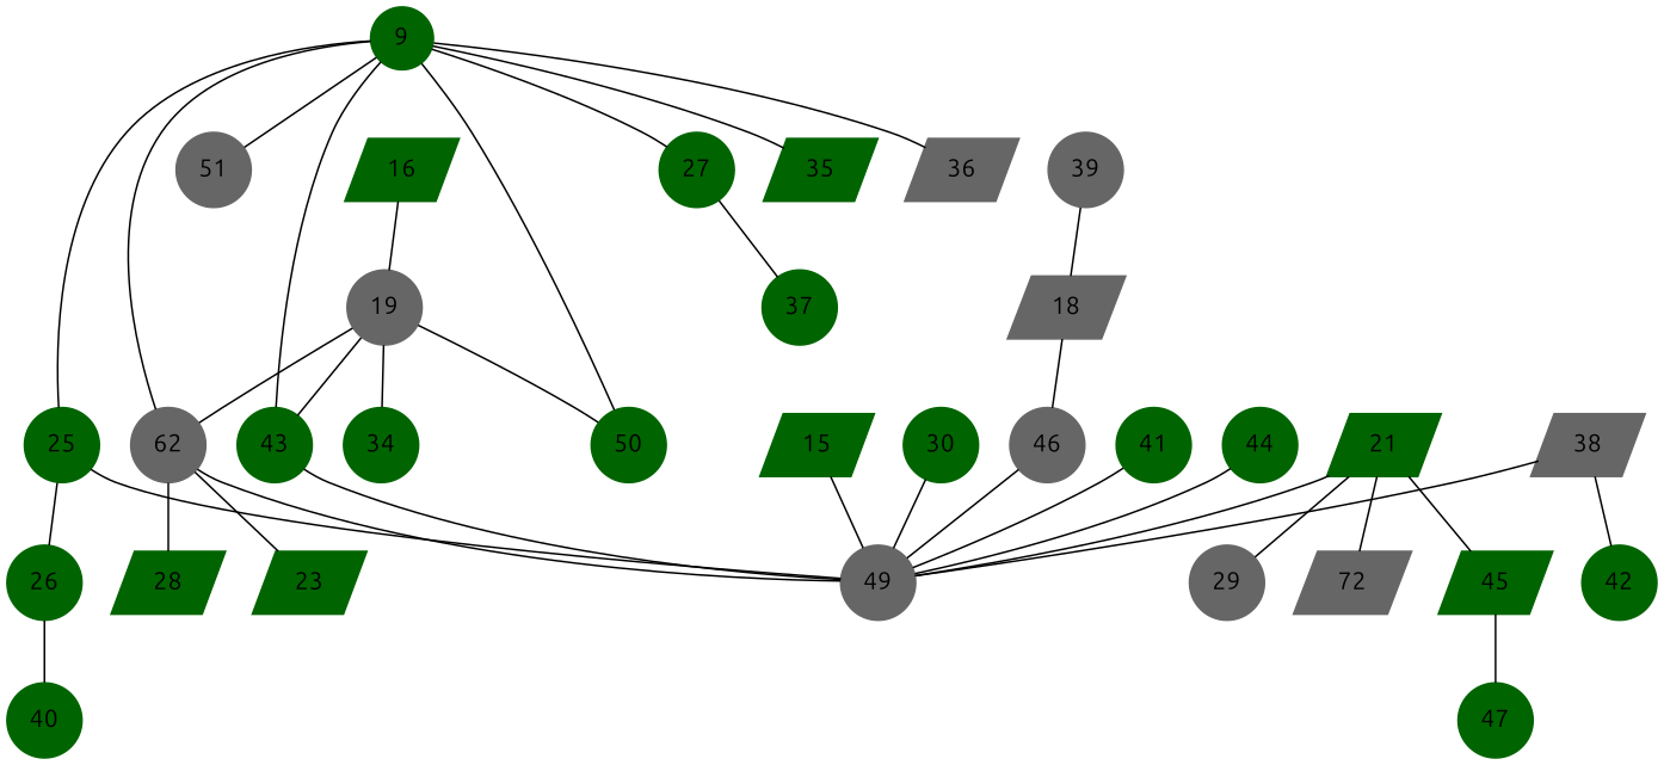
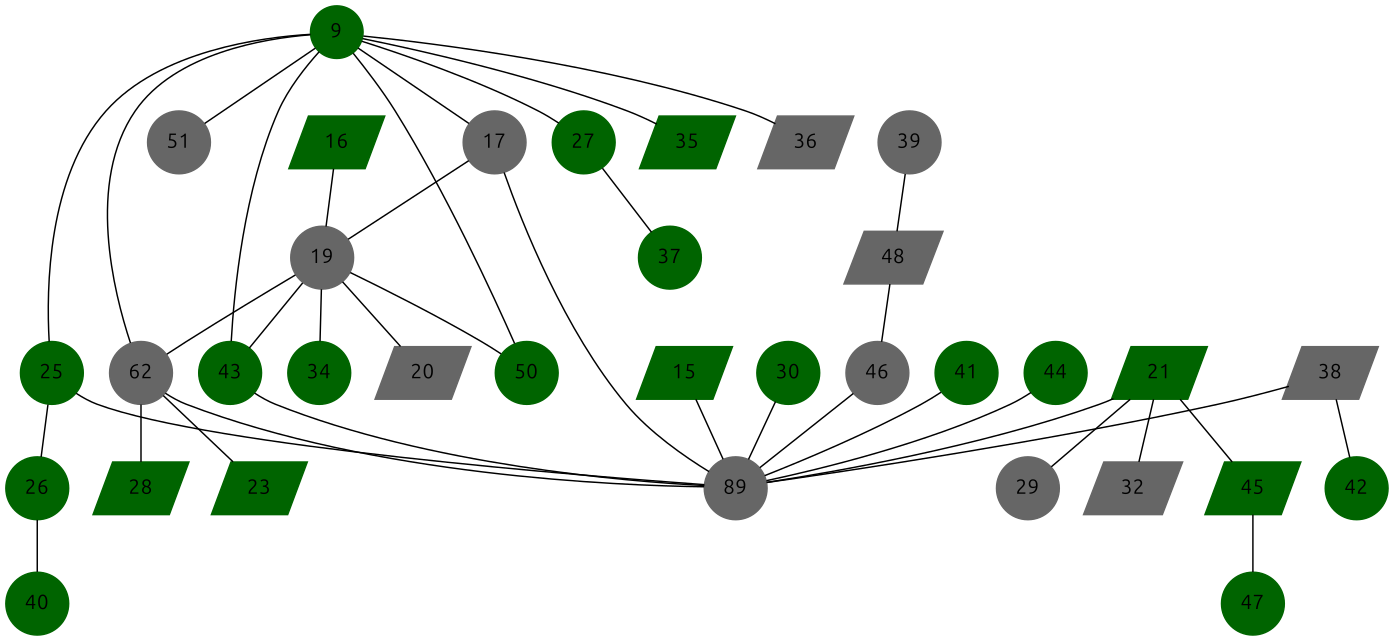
  graph {
    fontname=Ubuntu
    node [color=darkgreen fontname=Ubuntu shape=circle style=filled]
    edge [fontname=Ubuntu]
    9 [super="+6"]
+   17 [color=gray40 super="+7"]
    n3 [color=gray40 label=62 super="+13+5"]
    25 [super="+10"]
    27
    35 [shape=parallelogram]
    36 [color=gray40 shape=parallelogram]
    43 [super="+3"]
    50
    51 [color=gray40 super="+24"]
-   49 [color=gray40 super="+1+4+14"]
+   49 [color=gray40 super="+1+4+14" label=89]
    19 [color=gray40 super="+11+8"]
    23 [shape=parallelogram]
    28 [shape=parallelogram]
    26
    37
    15 [shape=parallelogram]
+   20 [color=gray40 shape=parallelogram]
    34
    16 [shape=parallelogram]
    21 [shape=parallelogram]
    29 [color=gray40]
-   32 [color=gray40 shape=parallelogram label=72]
+   32 [color=gray40 shape=parallelogram]
    45 [shape=parallelogram]
    47
    40
    30
    38 [color=gray40 shape=parallelogram]
    42
-   48 [color=gray40 shape=parallelogram super="+33" label=18]
+   48 [color=gray40 shape=parallelogram super="+33"]
    46 [color=gray40]
    39 [color=gray40]
    41
    44
+   9 -- 17
    9 -- n3 [weight=2]
    9 -- 25
    9 -- 27
    9 -- 35
    9 -- 36
    9 -- 43
    9 -- 50
    9 -- 51
+   17 -- 49
+   17 -- 19
    n3 -- 49 [weight=2]
    n3 -- 23
    n3 -- 28
    25 -- 49 [weight=3]
    25 -- 26
    27 -- 37
    43 -- 49
    19 -- n3 [weight=3]
    19 -- 43
    19 -- 50
+   19 -- 20
    19 -- 34
    26 -- 40
    15 -- 49
    16 -- 19
    21 -- 49 [weight=2]
    21 -- 29
    21 -- 32
    21 -- 45
    45 -- 47
    30 -- 49
    38 -- 49
    38 -- 42
    48 -- 46
    46 -- 49 [weight=2]
    39 -- 48
    41 -- 49
    44 -- 49
  }
